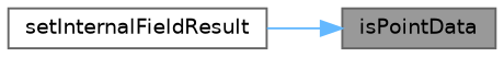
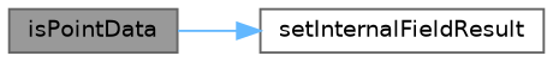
  digraph {
    rankdir=RL
    node [fontname=Helvetica fontsize=10 shape=box style=filled]
    n1 [color=gray40 fillcolor=grey60 fontcolor=black height=0.2 label=isPointData width=0.4]
    n2 [color=grey40 fillcolor=white height=0.2 label=setInternalFieldResult width=0.4]
-   n1 -> n2 [color=steelblue1 dir=back fontname=Helvetica fontsize=10 labelfontname=Helvetica labelfontsize=10 style=solid]
+   n2 -> n1 [color=steelblue1 dir=back fontname=Helvetica fontsize=10 labelfontname=Helvetica labelfontsize=10 style=solid]
  }
